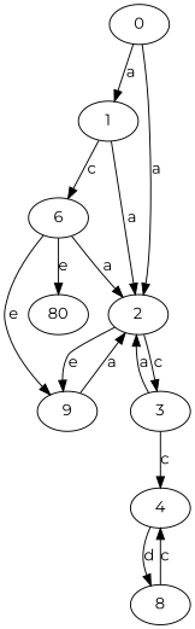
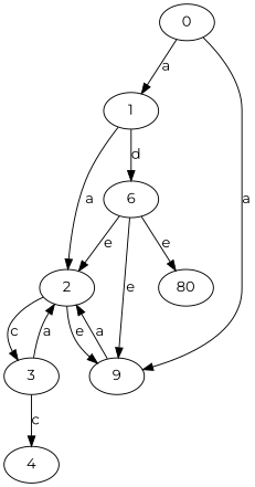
  strict digraph {
    fontname=Montserrat
    node [fontname=Montserrat]
    edge [fontname=Montserrat]
    1
    2
    6
    3
    9
    n6 [label=80]
    4
-   8
    0
    1 -> 2 [label=a]
-   1 -> 6 [label=c]
+   1 -> 6 [label=d]
    2 -> 3 [label=c]
    2 -> 9 [label=e]
-   6 -> 2 [label=a]
+   6 -> 2 [label=e]
    6 -> 9 [label=e]
    6 -> n6 [label=e]
    3 -> 2 [label=a]
    3 -> 4 [label=c]
    9 -> 2 [label=a]
-   4 -> 8 [label=d]
-   8 -> 4 [label=c]
    0 -> 1 [label=a]
-   0 -> 2 [label=a]
+   0 -> 9 [label=a]
  }
